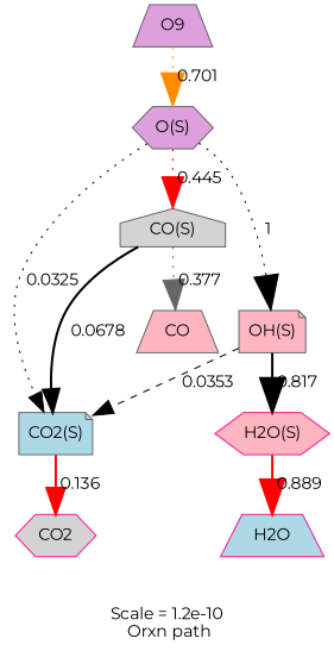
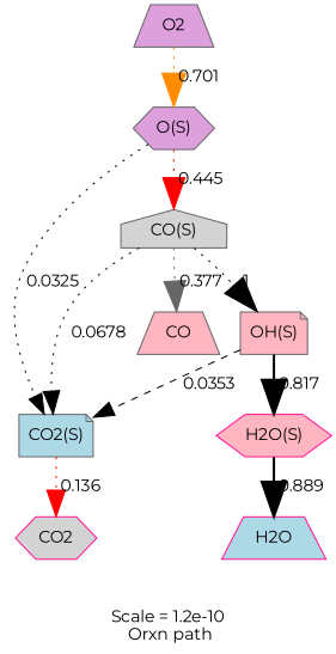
  digraph {
    fontname=Montserrat
    label="Scale = 1.2e-10\l Orxn path"
    node [color=gray40 fillcolor=lightpink fontname=Montserrat shape=trapezium style=filled]
    edge [color=black fontname=Montserrat style=dotted]
-   n1 [fillcolor=plum label=O9]
+   n1 [fillcolor=plum label=O2]
    n2 [fillcolor=plum label="O(S)" shape=hexagon]
    n3 [fillcolor=lightgrey label="CO(S)" shape=house]
    n4 [fillcolor=lightblue label="CO2(S)" shape=note]
    n5 [label="OH(S)" shape=note]
    n6 [label=CO]
    n7 [color=deeppink fillcolor=lightgrey label=CO2 shape=hexagon]
    n8 [color=deeppink label="H2O(S)" shape=hexagon]
    n9 [color=deeppink fillcolor=lightblue label=H2O]
    n1 -> n2 [arrowsize=2.87 color=darkorange label=" 0.701"]
    n2 -> n3 [arrowsize=2.69 color=red label=" 0.445"]
    n2 -> n4 [arrowsize=1.71 label=" 0.0325"]
-   n2 -> n5 [arrowsize=3 label=" 1"]
-   n3 -> n4 [arrowsize=1.98 label=" 0.0678" style=bold]
+   n3 -> n5 [arrowsize=3 label=" 1"]
+   n3 -> n4 [arrowsize=1.98 label=" 0.0678"]
    n3 -> n6 [arrowsize=2.63 color=gray40 label=" 0.377"]
-   n4 -> n7 [arrowsize=2.25 color=red label=" 0.136" style=bold]
+   n4 -> n7 [arrowsize=2.25 color=red label=" 0.136"]
    n5 -> n4 [arrowsize=1.74 label=" 0.0353" style=dashed]
    n5 -> n8 [arrowsize=2.92 label=" 0.817" style=bold]
-   n8 -> n9 [arrowsize=2.96 color=red label=" 0.889" style=bold]
+   n8 -> n9 [arrowsize=2.96 label=" 0.889" style=bold]
  }
